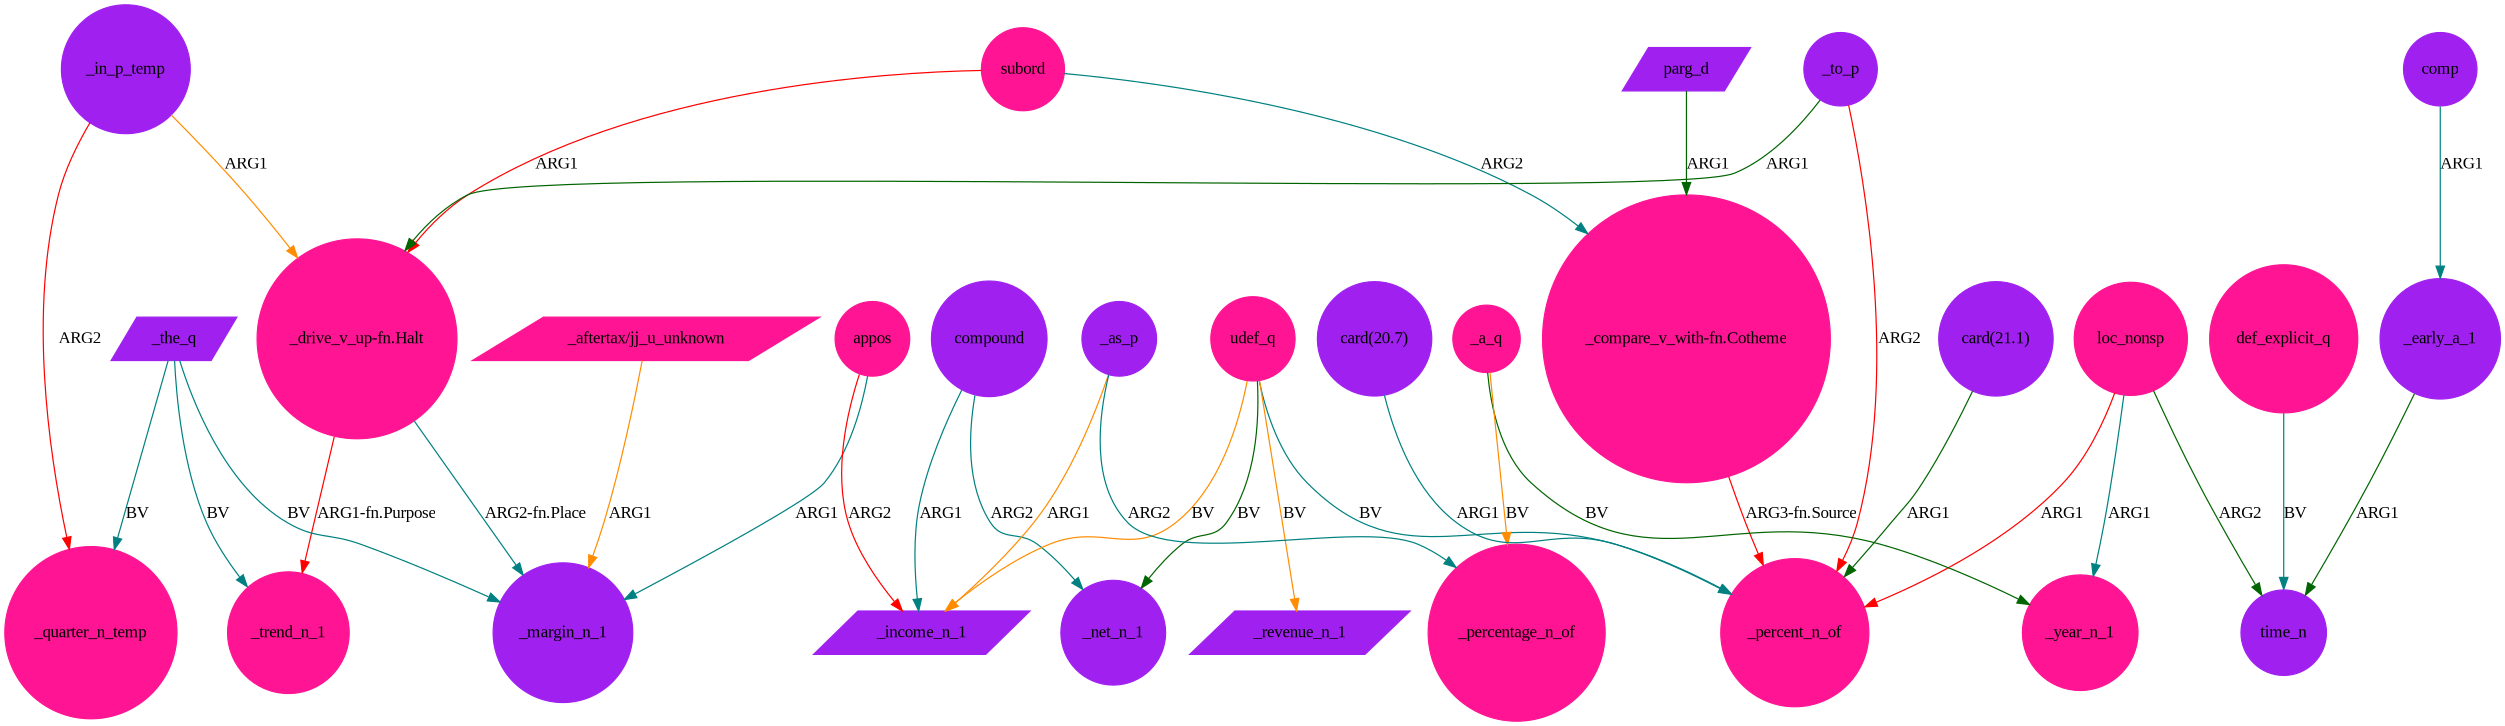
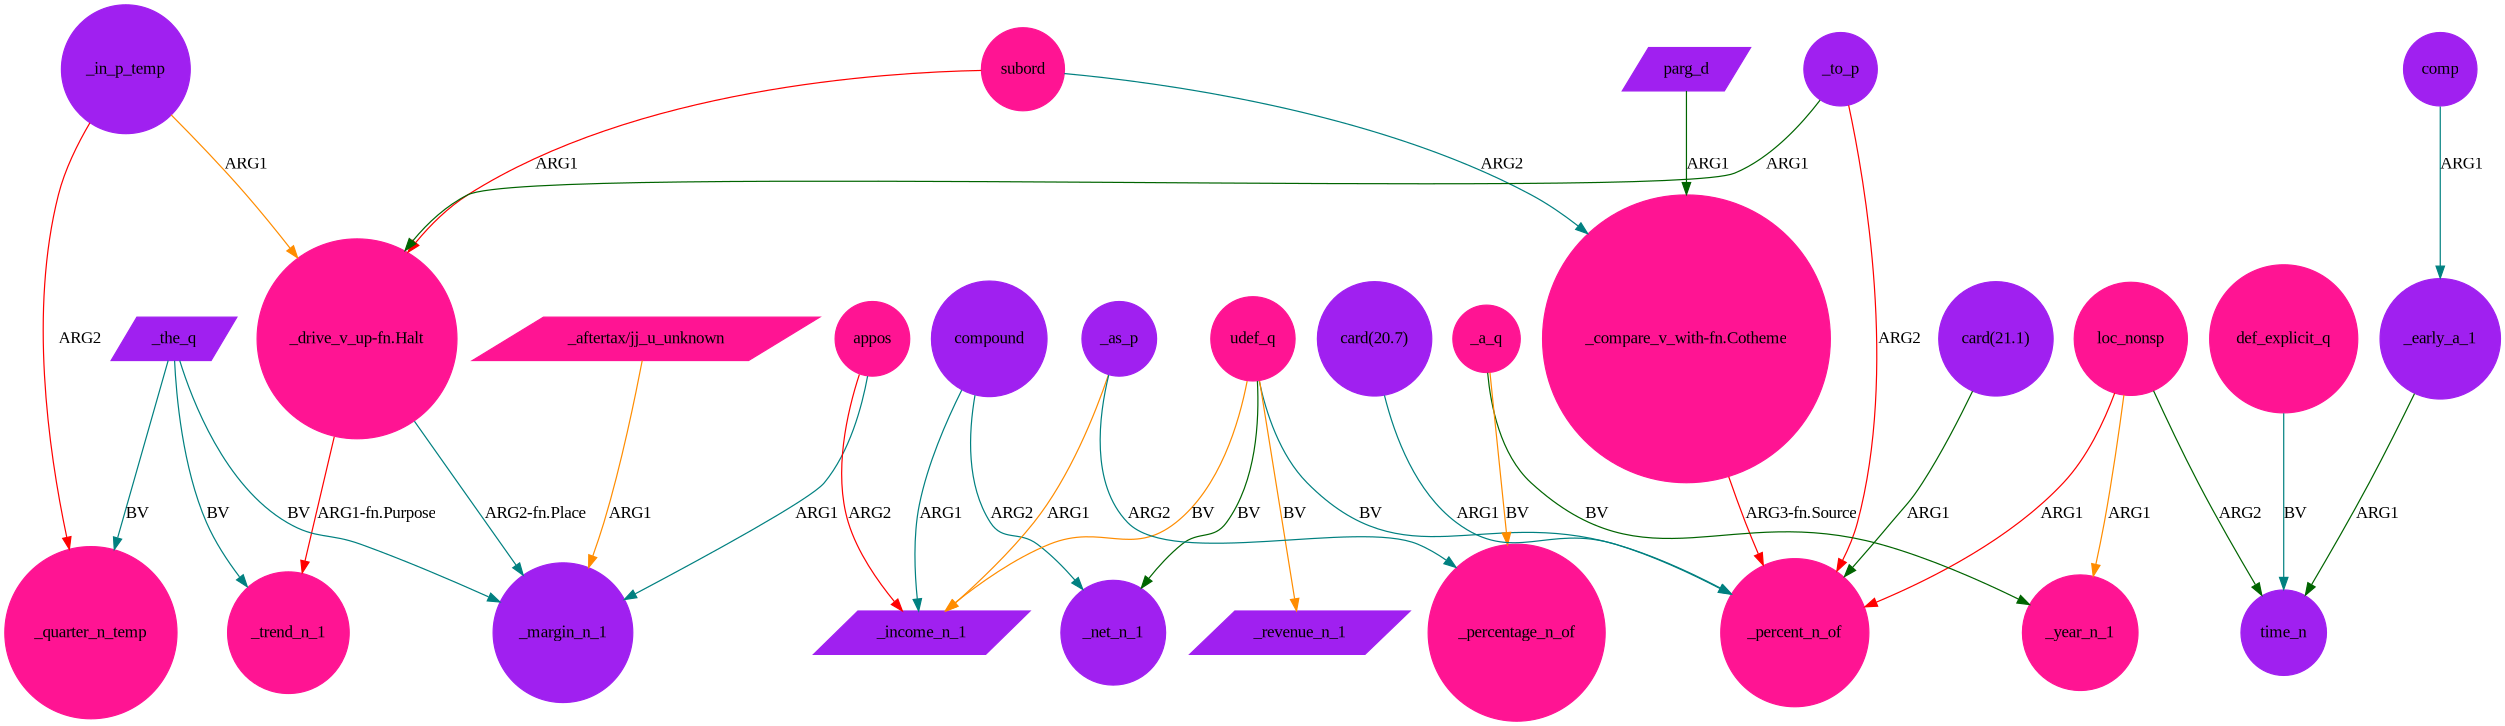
  digraph {
    fontname="Liberation Serif"
    node [color=purple fontname="Liberation Serif" shape=circle style=filled]
    edge [color=teal fontname="Liberation Serif"]
    _early_a_1
    time_n
    "_drive_v_up-fn.Halt" [color=deeppink]
    _in_p_temp
    _quarter_n_temp [color=deeppink]
    _margin_n_1
    _trend_n_1 [color=deeppink]
    subord [color=deeppink]
    "_compare_v_with-fn.Cotheme" [color=deeppink]
    _percent_n_of [color=deeppink]
    compound
    _net_n_1
    _income_n_1 [shape=parallelogram]
    udef_q [color=deeppink]
    _revenue_n_1 [shape=parallelogram]
    loc_nonsp [color=deeppink]
    _year_n_1 [color=deeppink]
    "card(21.1)"
    _the_q [shape=parallelogram]
    appos [color=deeppink]
    comp
    _to_p
    _as_p
    _percentage_n_of [color=deeppink]
    _a_q [color=deeppink]
    "card(20.7)"
    "_aftertax/jj_u_unknown" [color=deeppink shape=parallelogram]
    def_explicit_q [color=deeppink]
    parg_d [shape=parallelogram]
    _early_a_1 -> time_n [color=darkgreen label=ARG1]
    "_drive_v_up-fn.Halt" -> _margin_n_1 [label="ARG2-fn.Place"]
    "_drive_v_up-fn.Halt" -> _trend_n_1 [color=red label="ARG1-fn.Purpose"]
    _in_p_temp -> "_drive_v_up-fn.Halt" [color=darkorange label=ARG1]
    _in_p_temp -> _quarter_n_temp [color=red label=ARG2]
    subord -> "_drive_v_up-fn.Halt" [color=red label=ARG1]
    subord -> "_compare_v_with-fn.Cotheme" [label=ARG2]
    "_compare_v_with-fn.Cotheme" -> _percent_n_of [color=red label="ARG3-fn.Source"]
    compound -> _net_n_1 [label=ARG2]
    compound -> _income_n_1 [label=ARG1]
    udef_q -> _percent_n_of [label=BV]
    udef_q -> _net_n_1 [color=darkgreen label=BV]
    udef_q -> _income_n_1 [color=darkorange label=BV]
    udef_q -> _revenue_n_1 [color=darkorange label=BV]
    loc_nonsp -> time_n [color=darkgreen label=ARG2]
    loc_nonsp -> _percent_n_of [color=red label=ARG1]
-   loc_nonsp -> _year_n_1 [label=ARG1]
+   loc_nonsp -> _year_n_1 [color=darkorange label=ARG1]
    "card(21.1)" -> _percent_n_of [color=darkgreen label=ARG1]
    _the_q -> _quarter_n_temp [label=BV]
    _the_q -> _margin_n_1 [label=BV]
    _the_q -> _trend_n_1 [label=BV]
    appos -> _margin_n_1 [label=ARG1]
    appos -> _income_n_1 [color=red label=ARG2]
    comp -> _early_a_1 [label=ARG1]
    _to_p -> "_drive_v_up-fn.Halt" [color=darkgreen label=ARG1]
    _to_p -> _percent_n_of [color=red label=ARG2]
    _as_p -> _income_n_1 [color=darkorange label=ARG1]
    _as_p -> _percentage_n_of [label=ARG2]
    _a_q -> _year_n_1 [color=darkgreen label=BV]
    _a_q -> _percentage_n_of [color=darkorange label=BV]
    "card(20.7)" -> _percent_n_of [label=ARG1]
    "_aftertax/jj_u_unknown" -> _margin_n_1 [color=darkorange label=ARG1]
    def_explicit_q -> time_n [label=BV]
    parg_d -> "_compare_v_with-fn.Cotheme" [color=darkgreen label=ARG1]
  }
